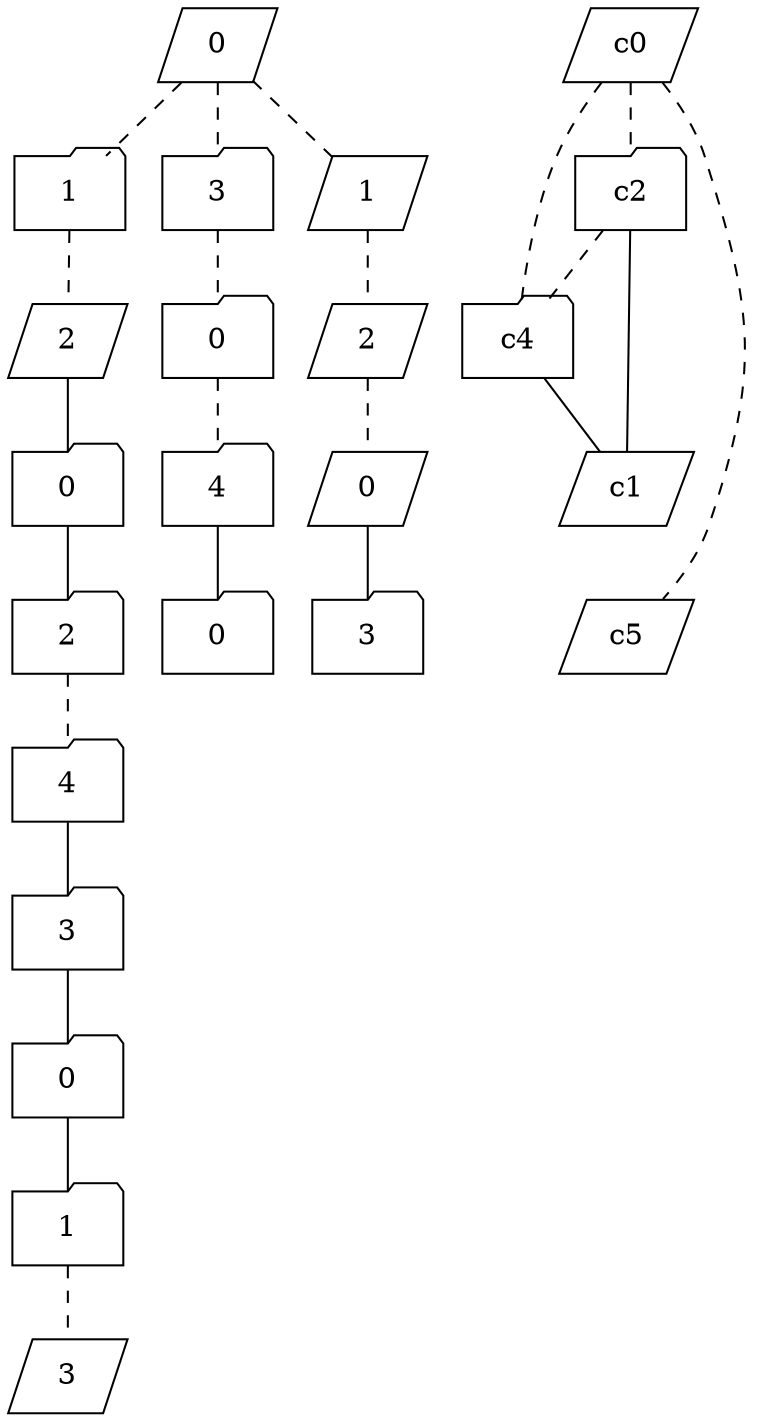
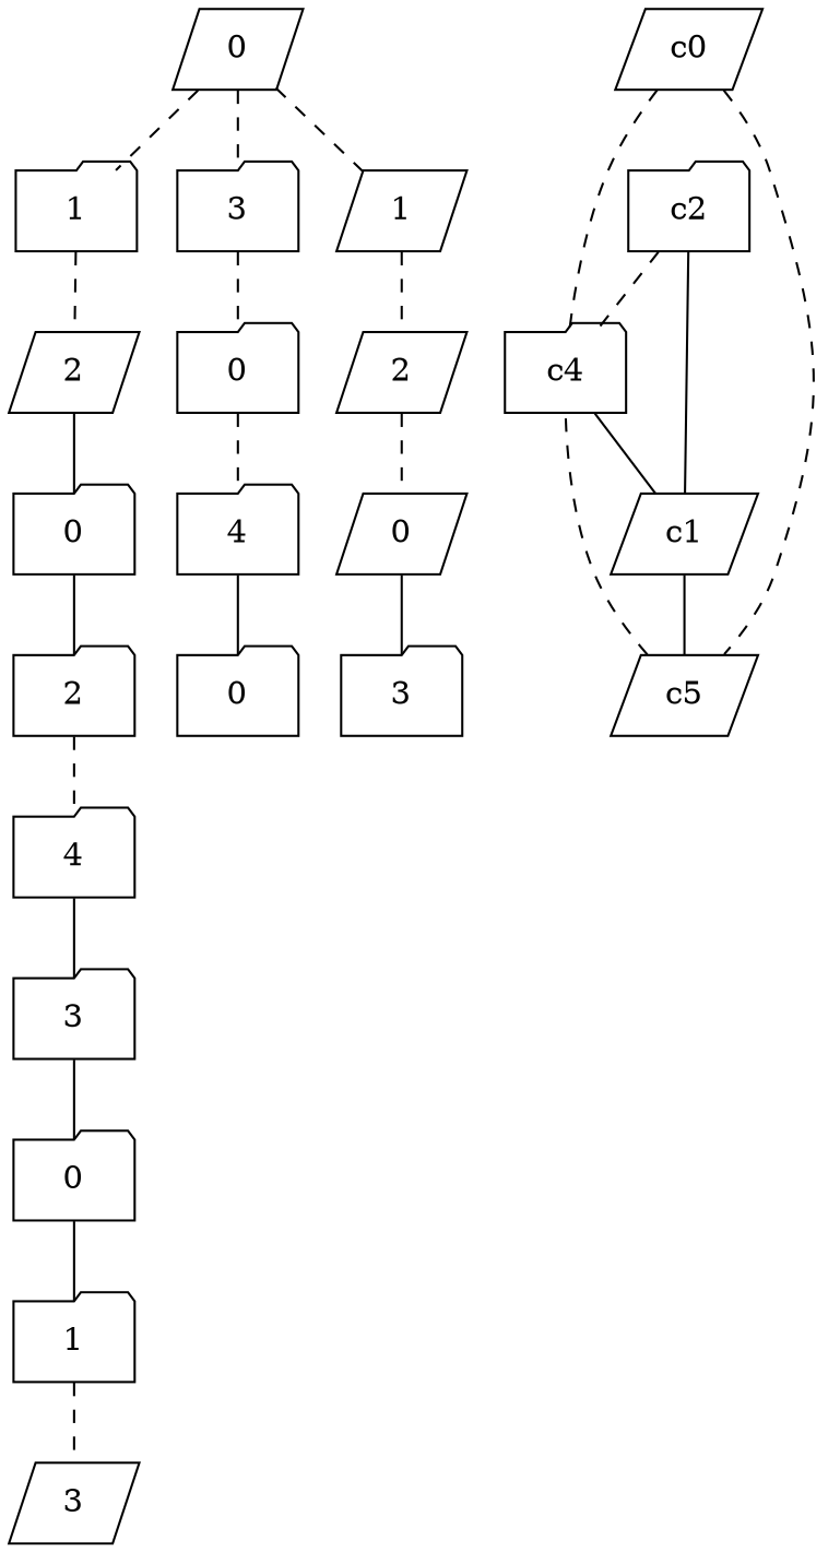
  graph {
    node [shape=folder]
    edge [style=dashed]
    n1 [label=0 shape=parallelogram]
    n2 [label=1]
    n3 [label=3]
    n4 [label=1 shape=parallelogram]
    n5 [label=2 shape=parallelogram]
    n6 [label=0]
    n7 [label=2 shape=parallelogram]
    n8 [label=0]
    n9 [label=2]
    n10 [label=4]
    n11 [label=3]
    n12 [label=0]
    n13 [label=1]
    n14 [label=3 shape=parallelogram]
    n15 [label=4]
    n16 [label=0]
    n17 [label=0 shape=parallelogram]
    n18 [label=3]
    c0 [shape=parallelogram]
    c2
    n21 [label=c5 shape=parallelogram]
    c4
    c1 [shape=parallelogram]
    n1 -- n2
    n1 -- n3
    n1 -- n4
    n2 -- n5
    n3 -- n6
    n4 -- n7
    n5 -- n8 [style=solid]
    n6 -- n15
    n7 -- n17
    n8 -- n9 [style=solid]
    n9 -- n10
    n10 -- n11 [style=solid]
    n11 -- n12 [style=solid]
    n12 -- n13 [style=solid]
    n13 -- n14
    n15 -- n16 [style=solid]
    n17 -- n18 [style=solid]
-   c0 -- c2
    c0 -- n21
    c0 -- c4
    c2 -- c4
+   n21 -- c4
    c4 -- c1 [style=solid]
    c1 -- c2 [style=solid]
+   c1 -- n21 [style=solid]
  }
